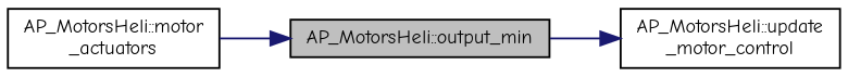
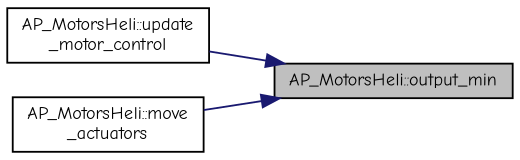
  digraph {
    fontname="Comic Neue"
    rankdir=LR
    node [color=black fillcolor=white fontname="Comic Neue" fontsize=10 shape=record style=filled]
    edge [color=midnightblue fontname="Comic Neue" fontsize=10 labelfontname=Helvetica labelfontsize=10 style=solid]
    n1 [fillcolor=grey75 fontcolor=black height=0.2 label="AP_MotorsHeli::output_min" width=0.4]
    n2 [height=0.2 label="AP_MotorsHeli::update\l_motor_control" width=0.4]
-   n3 [height=0.2 label="AP_MotorsHeli::motor\l_actuators" width=0.4]
-   n1 -> n2
+   n3 [height=0.2 label="AP_MotorsHeli::move\l_actuators" width=0.4]
+   n2 -> n1
    n3 -> n1
  }
